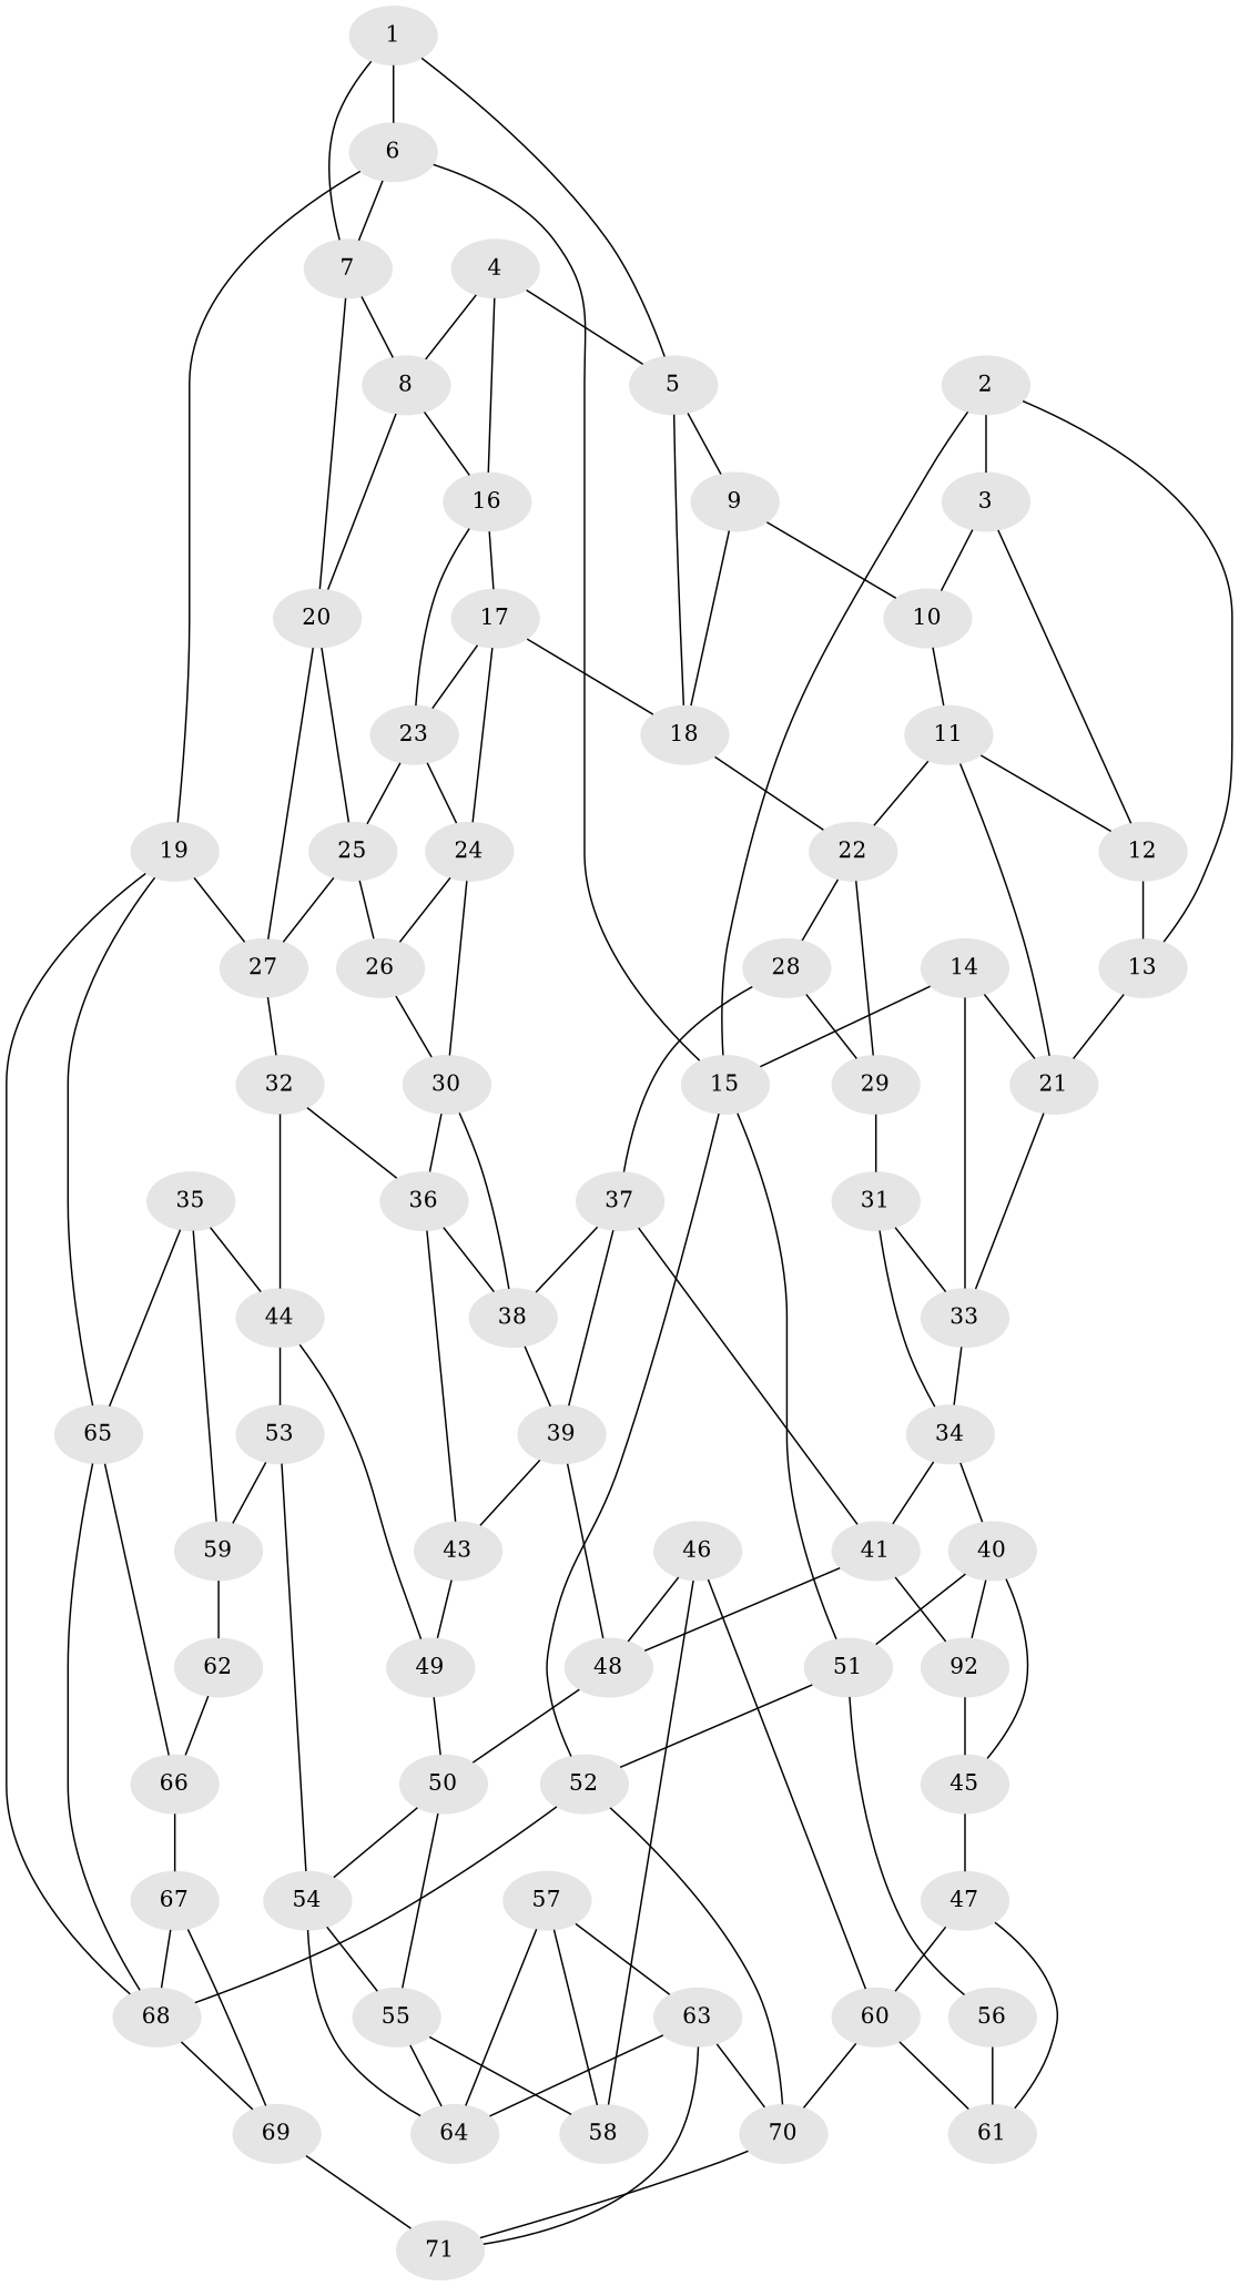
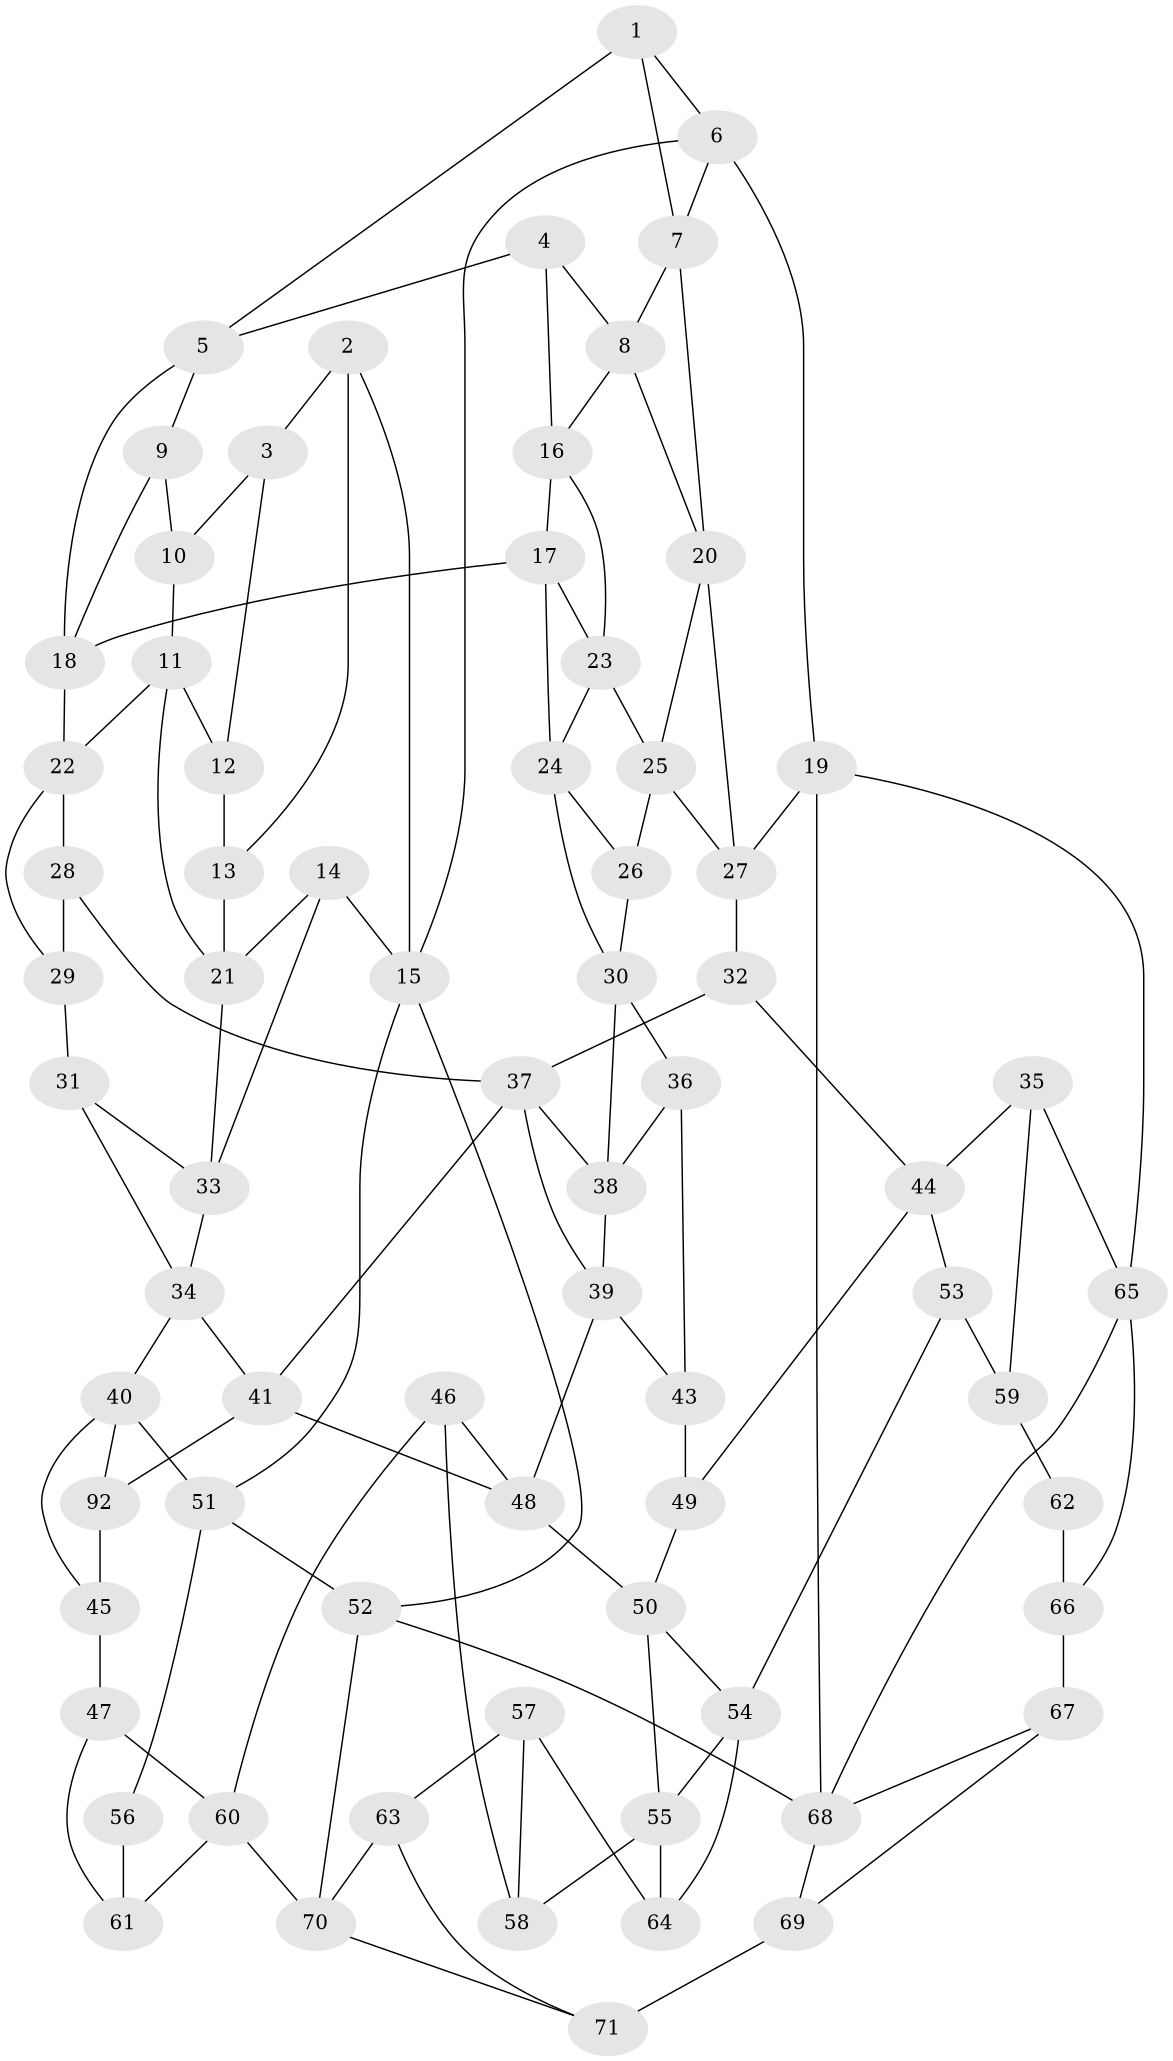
  graph {
    node [color=gray90 style=filled]
    edge [weight=1.0]
    1
    5
    6
    7
    9
    18
    15
    19
    8
    20
    2
    3
    13
    10
    12
    21
    51
    52
    11
    4
    16
    17
    23
    22
    27
    65
    68
    25
    33
    28
    29
    14
    34
    56
    70
    24
    26
    30
    32
    66
    69
    37
    31
    36
    38
    44
    41
    39
    43
    40
    49
    53
    n53 [label=92]
    45
    48
    35
    59
    62
    50
    47
    54
    60
    61
    46
    58
    55
    64
    71
    57
    63
    67
    1 -- 5
    1 -- 6
    1 -- 7
    5 -- 9
    5 -- 18
    6 -- 7
    6 -- 15
    6 -- 19 [weight=2.0]
    7 -- 8
    7 -- 20
    9 -- 18
    9 -- 10 [weight=2.0]
    18 -- 22
    15 -- 51
    15 -- 52
    19 -- 27
    19 -- 65
    19 -- 68
    8 -- 20
    8 -- 16
    20 -- 27
    20 -- 25
    2 -- 15
    2 -- 3
    2 -- 13
    3 -- 10
    3 -- 12
    13 -- 21
    10 -- 11
    12 -- 13 [weight=2.0]
    21 -- 33
    51 -- 52
    51 -- 56
    52 -- 68
    52 -- 70
    11 -- 12
    11 -- 21
    11 -- 22
    4 -- 5
    4 -- 8
    4 -- 16
    16 -- 17
    16 -- 23
    17 -- 18
    17 -- 23
    17 -- 24
    23 -- 25
    23 -- 24
    22 -- 28
    22 -- 29
    27 -- 32
    65 -- 68
    65 -- 66
    68 -- 69
    25 -- 27
    25 -- 26
    33 -- 34
    28 -- 29
    28 -- 37
    29 -- 31 [weight=2.0]
    14 -- 15
    14 -- 21
    14 -- 33
    34 -- 41
    34 -- 40
    56 -- 61 [weight=2.0]
    70 -- 71
    24 -- 26
    24 -- 30
    26 -- 30
    30 -- 36
    30 -- 38
-   32 -- 36
+   32 -- 37
    32 -- 44
    66 -- 67 [weight=2.0]
    69 -- 71 [weight=2.0]
    37 -- 38
    37 -- 41
    37 -- 39
    31 -- 33
    31 -- 34
    36 -- 38
    36 -- 43
    38 -- 39
    44 -- 49
    44 -- 53
    41 -- n53
    41 -- 48
    39 -- 43
    39 -- 48
    43 -- 49 [weight=2.0]
    40 -- 51
    40 -- n53
    40 -- 45
    49 -- 50
    53 -- 59
    53 -- 54
    n53 -- 45 [weight=2.0]
    45 -- 47
    48 -- 50
    35 -- 65
    35 -- 44
    35 -- 59
    59 -- 62 [weight=2.0]
    62 -- 66
    50 -- 54
    50 -- 55
    47 -- 60
    47 -- 61
    54 -- 55
    54 -- 64
    60 -- 70
    60 -- 61
    46 -- 48
    46 -- 60
    46 -- 58 [weight=2.0]
    55 -- 58
    55 -- 64
    57 -- 58
    57 -- 64
    57 -- 63
    63 -- 70
-   63 -- 64
    63 -- 71
    67 -- 68
    67 -- 69
  }
